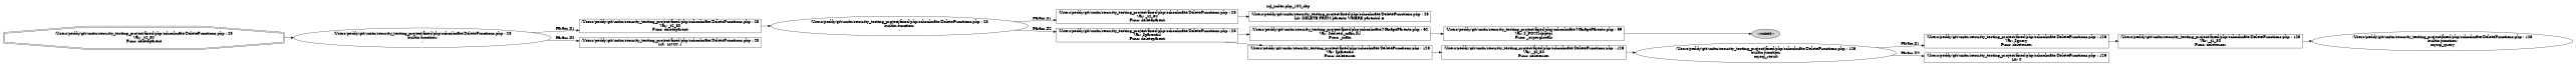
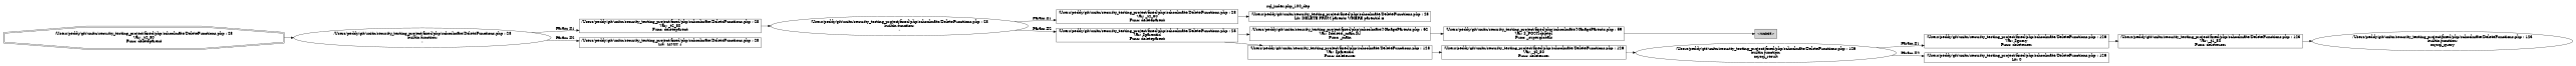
  digraph {
    label="sql_index.php_100_dep"
    labelloc=t
    rankdir=LR
    node [shape=box]
    n1 [label="/Users/peddy/git/unitn/security_testing_project/fixed/php/schoolmate/DeleteFunctions.php : 28\nVar: _t2_80\nFunc: deleteparent\n" shape=doubleoctagon]
    n2 [label="/Users/peddy/git/unitn/security_testing_project/fixed/php/schoolmate/DeleteFunctions.php : 28\nbuiltin function:\n.\n" shape=ellipse]
    n3 [label="/Users/peddy/git/unitn/security_testing_project/fixed/php/schoolmate/DeleteFunctions.php : 28\nVar: _t2_80\nFunc: deleteparent\n"]
    n4 [label="/Users/peddy/git/unitn/security_testing_project/fixed/php/schoolmate/DeleteFunctions.php : 28\nLit:  LIMIT 1\n"]
    n5 [label="/Users/peddy/git/unitn/security_testing_project/fixed/php/schoolmate/DeleteFunctions.php : 28\nbuiltin function:\n.\n" shape=ellipse]
    n6 [label="/Users/peddy/git/unitn/security_testing_project/fixed/php/schoolmate/DeleteFunctions.php : 28\nVar: _t2_80\nFunc: deleteparent\n"]
    n7 [label="/Users/peddy/git/unitn/security_testing_project/fixed/php/schoolmate/DeleteFunctions.php : 28\nVar: $parentid\nFunc: deleteparent\n"]
    n8 [label="/Users/peddy/git/unitn/security_testing_project/fixed/php/schoolmate/DeleteFunctions.php : 28\nLit: DELETE FROM parents WHERE parentid = \n"]
    n9 [label="/Users/peddy/git/unitn/security_testing_project/fixed/php/schoolmate/ManageParents.php : 62\nVar: $delete[_main.$i]\nFunc: _main\n"]
    n10 [label="/Users/peddy/git/unitn/security_testing_project/fixed/php/schoolmate/DeleteFunctions.php : 128\nVar: $parentid\nFunc: deleteuser\n"]
    n11 [label="/Users/peddy/git/unitn/security_testing_project/fixed/php/schoolmate/ManageParents.php : 59\nVar: $_POST[delete]\nFunc: _superglobals\n"]
-   n12 [label="<uninit>" shape=ellipse style=filled]
+   n12 [label="<uninit>" style=filled]
    n13 [label="/Users/peddy/git/unitn/security_testing_project/fixed/php/schoolmate/DeleteFunctions.php : 126\nVar: _t0_80\nFunc: deleteuser\n"]
    n14 [label="/Users/peddy/git/unitn/security_testing_project/fixed/php/schoolmate/DeleteFunctions.php : 126\nbuiltin function:\nmysql_result\n" shape=ellipse]
    n15 [label="/Users/peddy/git/unitn/security_testing_project/fixed/php/schoolmate/DeleteFunctions.php : 126\nVar: $query\nFunc: deleteuser\n"]
    n16 [label="/Users/peddy/git/unitn/security_testing_project/fixed/php/schoolmate/DeleteFunctions.php : 126\nLit: 0\n"]
    n17 [label="/Users/peddy/git/unitn/security_testing_project/fixed/php/schoolmate/DeleteFunctions.php : 123\nVar: _t1_80\nFunc: deleteuser\n"]
    n18 [label="/Users/peddy/git/unitn/security_testing_project/fixed/php/schoolmate/DeleteFunctions.php : 123\nbuiltin function:\nmysql_query\n" shape=ellipse]
    n1 -> n2
    n2 -> n3 [label="Param #1"]
    n2 -> n4 [label="Param #2"]
    n3 -> n5
    n5 -> n6 [label="Param #1"]
    n5 -> n7 [label="Param #2"]
    n6 -> n8
    n7 -> n9
    n7 -> n10
    n9 -> n11
    n10 -> n13
    n11 -> n12
    n13 -> n14
    n14 -> n15 [label="Param #1"]
    n14 -> n16 [label="Param #2"]
    n15 -> n17
    n17 -> n18
  }
